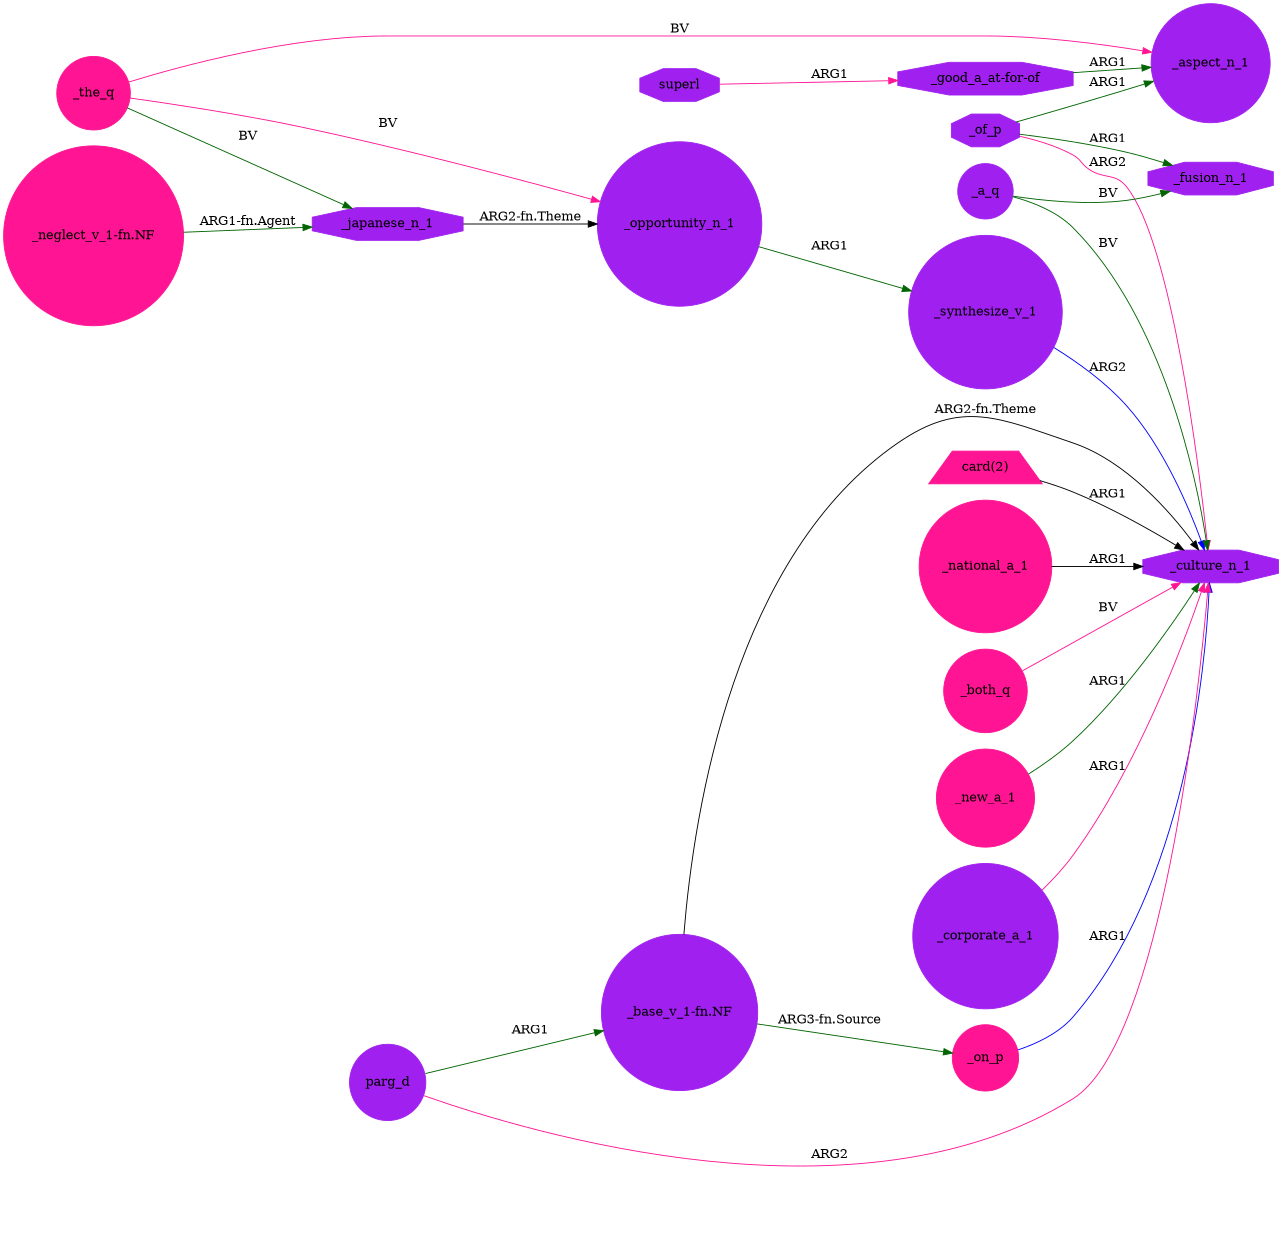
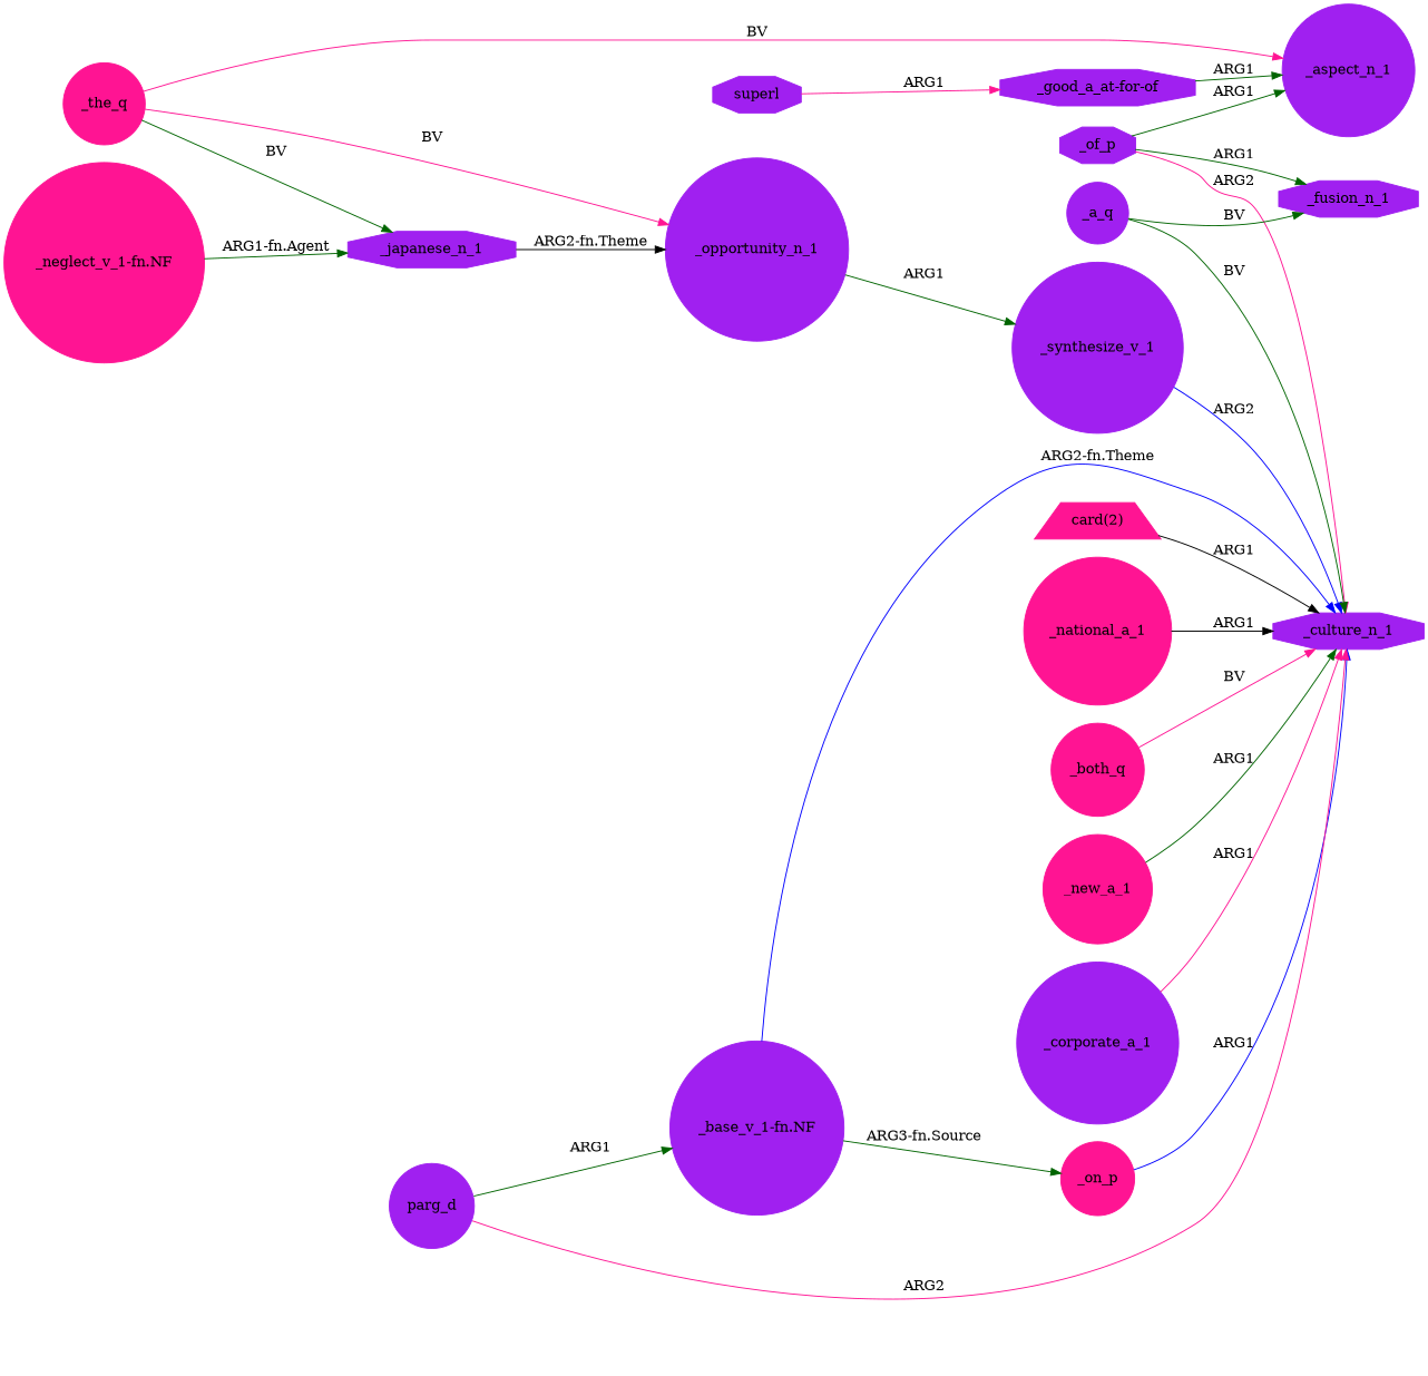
  digraph {
    rankdir=LR
    node [color=purple shape=circle style=filled]
    edge [color=darkgreen]
    _new_a_1 [color=deeppink]
    _culture_n_1 [shape=octagon]
    _corporate_a_1
    _opportunity_n_1
    _synthesize_v_1
    "_base_v_1-fn.NF"
    _on_p [color=deeppink]
    "_neglect_v_1-fn.NF" [color=deeppink]
    _japanese_n_1 [shape=octagon]
    parg_d
    _of_p [shape=octagon]
    _fusion_n_1 [shape=octagon]
    _aspect_n_1
    "_good_a_at-for-of" [shape=octagon]
    _a_q
    _the_q [color=deeppink]
    "card(2)" [color=deeppink shape=trapezium]
    superl [shape=octagon]
    _national_a_1 [color=deeppink]
    _both_q [color=deeppink]
    _new_a_1 -> _culture_n_1 [label=ARG1]
    _corporate_a_1 -> _culture_n_1 [color=deeppink label=ARG1]
    _opportunity_n_1 -> _synthesize_v_1 [label=ARG1]
    _synthesize_v_1 -> _culture_n_1 [color=blue label=ARG2]
-   "_base_v_1-fn.NF" -> _culture_n_1 [color=black label="ARG2-fn.Theme"]
+   "_base_v_1-fn.NF" -> _culture_n_1 [color=blue label="ARG2-fn.Theme"]
    "_base_v_1-fn.NF" -> _on_p [label="ARG3-fn.Source"]
    _on_p -> _culture_n_1 [color=blue label=ARG1]
    "_neglect_v_1-fn.NF" -> _japanese_n_1 [label="ARG1-fn.Agent"]
    _japanese_n_1 -> _opportunity_n_1 [color=black label="ARG2-fn.Theme"]
    parg_d -> _culture_n_1 [color=deeppink label=ARG2]
    parg_d -> "_base_v_1-fn.NF" [label=ARG1]
    _of_p -> _culture_n_1 [color=deeppink label=ARG2]
    _of_p -> _fusion_n_1 [label=ARG1]
    _of_p -> _aspect_n_1 [label=ARG1]
    "_good_a_at-for-of" -> _aspect_n_1 [label=ARG1]
    _a_q -> _culture_n_1 [label=BV]
    _a_q -> _fusion_n_1 [label=BV]
    _the_q -> _opportunity_n_1 [color=deeppink label=BV]
    _the_q -> _japanese_n_1 [label=BV]
    _the_q -> _aspect_n_1 [color=deeppink label=BV]
    "card(2)" -> _culture_n_1 [color=black label=ARG1]
    superl -> "_good_a_at-for-of" [color=deeppink label=ARG1]
    _national_a_1 -> _culture_n_1 [color=black label=ARG1]
    _both_q -> _culture_n_1 [color=deeppink label=BV]
  }
